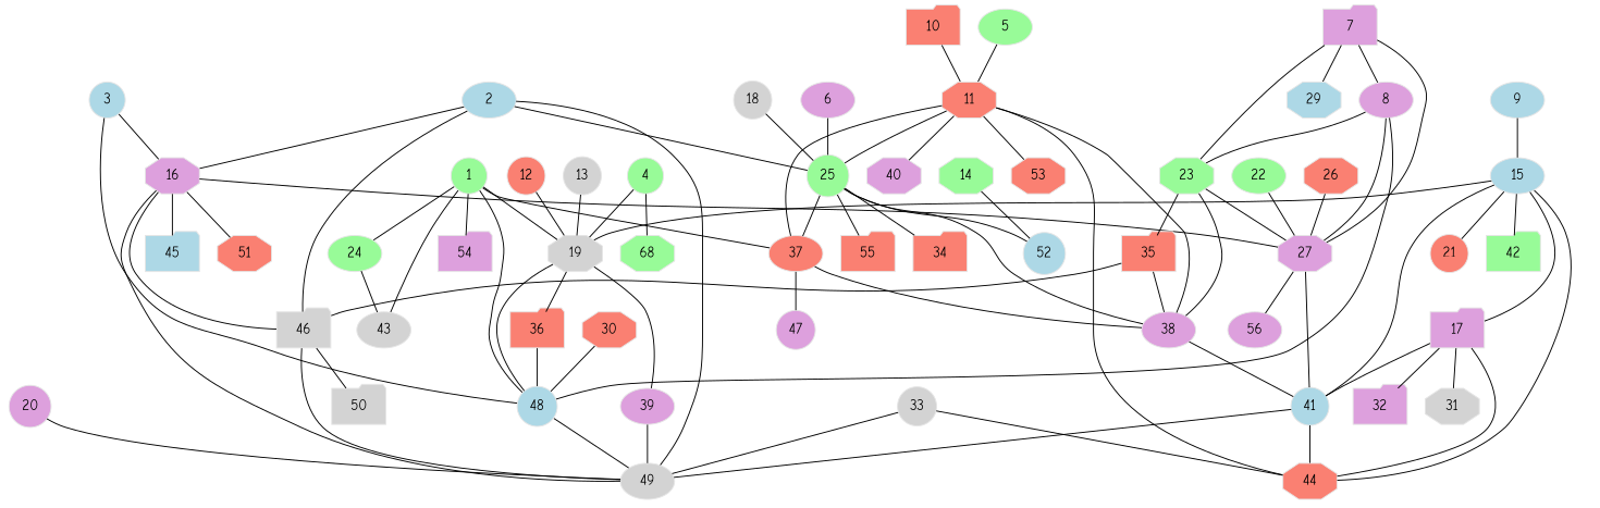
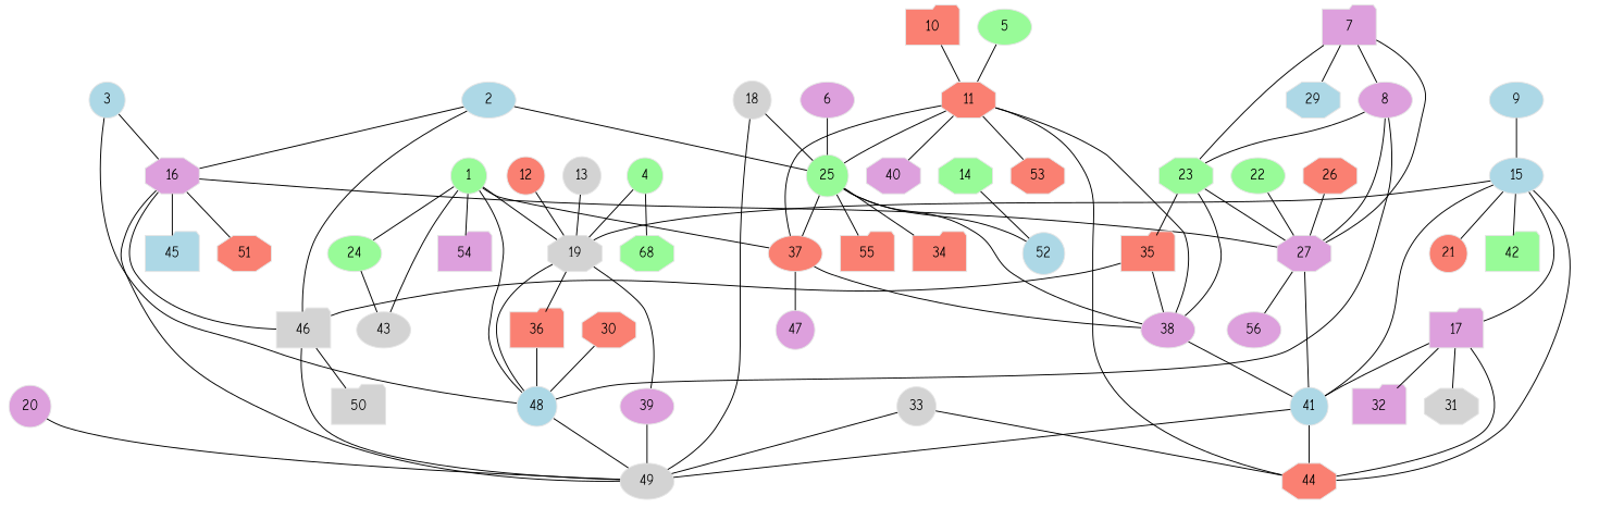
  graph {
    fontname="Comic Neue"
    node [color=gray90 fillcolor=salmon fontname="Comic Neue" shape=octagon style=filled]
    edge [fontname="Comic Neue" weight=1.0]
    1 [fillcolor=palegreen shape=circle]
    19 [fillcolor=lightgrey]
    24 [fillcolor=palegreen shape=ellipse]
    37 [shape=ellipse]
    48 [fillcolor=lightblue shape=circle]
    54 [fillcolor=plum shape=folder]
    43 [fillcolor=lightgrey shape=ellipse]
    36 [shape=folder]
    39 [fillcolor=plum shape=ellipse]
    38 [fillcolor=plum shape=ellipse]
    47 [fillcolor=plum shape=circle]
    49 [fillcolor=lightgrey shape=ellipse]
    2 [fillcolor=lightblue shape=ellipse]
    16 [fillcolor=plum]
    25 [fillcolor=palegreen shape=circle]
    46 [fillcolor=lightgrey shape=folder]
    27 [fillcolor=plum]
    45 [fillcolor=lightblue shape=folder]
    51
    52 [fillcolor=lightblue shape=circle]
    34 [shape=folder]
    55 [shape=folder]
    50 [fillcolor=lightgrey shape=folder]
    3 [fillcolor=lightblue shape=circle]
    4 [fillcolor=palegreen shape=circle]
    n26 [fillcolor=palegreen label=68]
    5 [fillcolor=palegreen shape=ellipse]
    11
    40 [fillcolor=plum]
    44
    53
    6 [fillcolor=plum shape=ellipse]
    7 [fillcolor=plum shape=folder]
    8 [fillcolor=plum shape=ellipse]
    23 [fillcolor=palegreen]
    29 [fillcolor=lightblue]
    35 [shape=folder]
    41 [fillcolor=lightblue shape=circle]
    56 [fillcolor=plum shape=ellipse]
    9 [fillcolor=lightblue shape=ellipse]
    15 [fillcolor=lightblue shape=ellipse]
    17 [fillcolor=plum shape=folder]
    21 [shape=circle]
    42 [fillcolor=palegreen shape=folder]
    10 [shape=folder]
    12 [shape=circle]
    13 [fillcolor=lightgrey shape=circle]
    14 [fillcolor=palegreen]
    31 [fillcolor=lightgrey]
    32 [fillcolor=plum shape=folder]
    18 [fillcolor=lightgrey shape=circle]
    20 [fillcolor=plum shape=circle]
    22 [fillcolor=palegreen shape=ellipse]
    26
    30
    33 [fillcolor=lightgrey shape=circle]
    1 -- 19
    1 -- 24
    1 -- 37
    1 -- 48
    1 -- 54
    1 -- 43
    19 -- 48
    19 -- 36
    19 -- 39
    24 -- 43
    37 -- 38
    37 -- 47
    48 -- 49
    36 -- 48
    39 -- 49
    38 -- 41
-   2 -- 49
+   18 -- 49
    2 -- 16
    2 -- 25
    2 -- 46
    16 -- 49
    16 -- 46
    16 -- 27
    16 -- 45
    16 -- 51
    25 -- 37
    25 -- 38
    25 -- 52
    25 -- 34
    25 -- 55
    46 -- 49
    46 -- 50
    27 -- 41
    27 -- 56
    3 -- 48
    3 -- 16
    4 -- 19
    4 -- n26
    5 -- 11
    11 -- 37
    11 -- 38
    11 -- 25
    11 -- 40
    11 -- 44
    11 -- 53
    6 -- 25
    7 -- 27
    7 -- 8
    7 -- 23
    7 -- 29
    8 -- 48
    8 -- 27
    8 -- 23
    23 -- 38
    23 -- 27
    23 -- 35
    35 -- 38
    35 -- 46
    41 -- 49
    41 -- 44
    9 -- 15
    15 -- 19
    15 -- 44
    15 -- 41
    15 -- 17
    15 -- 21
    15 -- 42
    17 -- 44
    17 -- 41
    17 -- 31
    17 -- 32
    10 -- 11
    12 -- 19
    13 -- 19
    14 -- 52
    18 -- 25
    20 -- 49
    22 -- 27
    26 -- 27
    30 -- 48
    33 -- 49
    33 -- 44
  }
